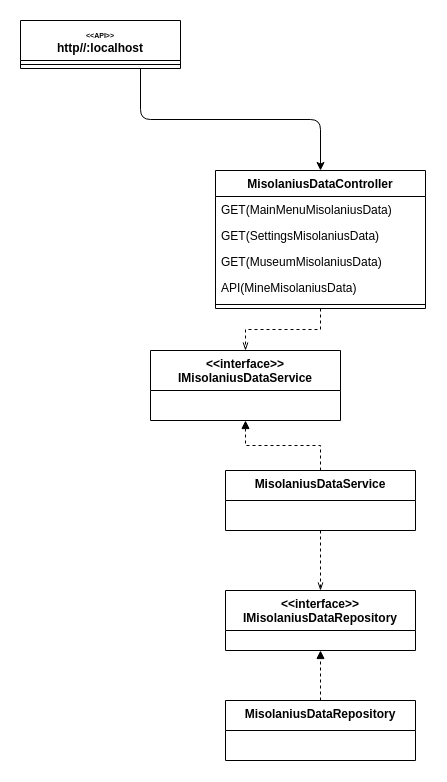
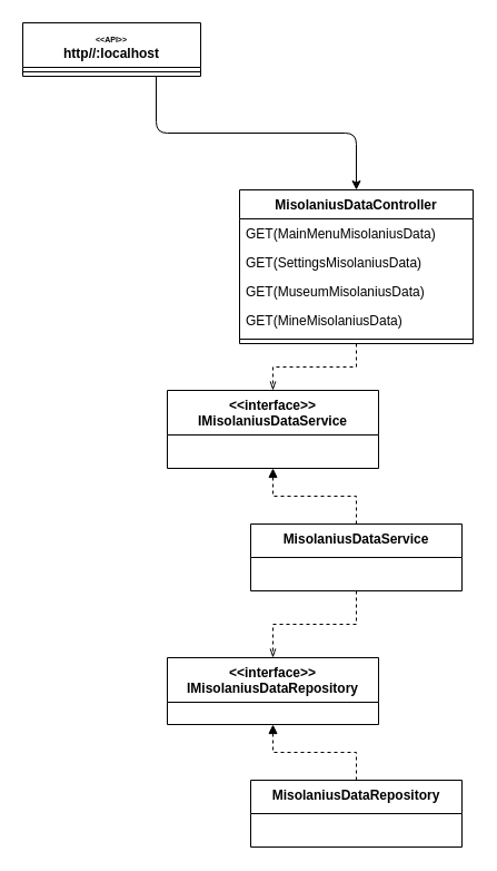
  <mxCell id="0" />
  <mxCell id="1" parent="0" />
  <mxCell id="2" style="edgeStyle=orthogonalEdgeStyle;orthogonalLoop=1;jettySize=auto;html=1;exitX=0.75;exitY=1;exitDx=0;exitDy=0;entryX=0.5;entryY=0;entryDx=0;entryDy=0;" parent="1" source="3" target="6" edge="1"><mxGeometry relative="1" as="geometry" /></mxCell>
  <mxCell id="3" value="&lt;font style=&quot;font-size: 7px;&quot;&gt;&amp;lt;&amp;lt;API&amp;gt;&amp;gt;&lt;/font&gt;&lt;br style=&quot;font-size: 6px;&quot;&gt;http//:localhost" style="swimlane;fontStyle=1;align=center;verticalAlign=top;childLayout=stackLayout;horizontal=1;startSize=40;horizontalStack=0;resizeParent=1;resizeParentMax=0;resizeLast=0;collapsible=1;marginBottom=0;whiteSpace=wrap;html=1;rounded=0;" parent="1" vertex="1"><mxGeometry x="20" y="20" width="160" height="48" as="geometry"><mxRectangle x="345" y="40" width="130" height="40" as="alternateBounds" /></mxGeometry></mxCell>
  <mxCell id="4" value="" style="line;strokeWidth=1;fillColor=none;align=left;verticalAlign=middle;spacingTop=-1;spacingLeft=3;spacingRight=3;rotatable=0;labelPosition=right;points=[];portConstraint=eastwest;strokeColor=inherit;rounded=0;" parent="3" vertex="1"><mxGeometry y="40" width="160" height="8" as="geometry" /></mxCell>
  <mxCell id="5" style="edgeStyle=orthogonalEdgeStyle;rounded=0;orthogonalLoop=1;jettySize=auto;html=1;entryX=0.5;entryY=0;entryDx=0;entryDy=0;dashed=1;endArrow=openThin;endFill=0;" parent="1" source="6" target="13" edge="1"><mxGeometry relative="1" as="geometry" /></mxCell>
  <mxCell id="6" value="MisolaniusDataController" style="swimlane;fontStyle=1;align=center;verticalAlign=top;childLayout=stackLayout;horizontal=1;startSize=26;horizontalStack=0;resizeParent=1;resizeParentMax=0;resizeLast=0;collapsible=1;marginBottom=0;whiteSpace=wrap;html=1;rounded=0;shadow=0;" parent="1" vertex="1"><mxGeometry x="215" y="170" width="210" height="138" as="geometry"><mxRectangle x="530" y="140" width="190" height="30" as="alternateBounds" /></mxGeometry></mxCell>
  <mxCell id="7" value="GET(MainMenuMisolaniusData)" style="text;strokeColor=none;fillColor=none;align=left;verticalAlign=top;spacingLeft=4;spacingRight=4;overflow=hidden;rotatable=0;points=[[0,0.5],[1,0.5]];portConstraint=eastwest;whiteSpace=wrap;html=1;" parent="6" vertex="1"><mxGeometry y="26" width="210" height="26" as="geometry" /></mxCell>
  <mxCell id="8" value="GET(SettingsMisolaniusData)" style="text;strokeColor=none;fillColor=none;align=left;verticalAlign=top;spacingLeft=4;spacingRight=4;overflow=hidden;rotatable=0;points=[[0,0.5],[1,0.5]];portConstraint=eastwest;whiteSpace=wrap;html=1;" parent="6" vertex="1"><mxGeometry y="52" width="210" height="26" as="geometry" /></mxCell>
  <mxCell id="9" value="GET(MuseumMisolaniusData)" style="text;strokeColor=none;fillColor=none;align=left;verticalAlign=top;spacingLeft=4;spacingRight=4;overflow=hidden;rotatable=0;points=[[0,0.5],[1,0.5]];portConstraint=eastwest;whiteSpace=wrap;html=1;" parent="6" vertex="1"><mxGeometry y="78" width="210" height="26" as="geometry" /></mxCell>
- <mxCell id="10" value="API(MineMisolaniusData)" style="text;strokeColor=none;fillColor=none;align=left;verticalAlign=top;spacingLeft=4;spacingRight=4;overflow=hidden;rotatable=0;points=[[0,0.5],[1,0.5]];portConstraint=eastwest;whiteSpace=wrap;html=1;" parent="6" vertex="1"><mxGeometry y="104" width="210" height="26" as="geometry" /></mxCell>
+ <mxCell id="10" value="GET(MineMisolaniusData)" style="text;strokeColor=none;fillColor=none;align=left;verticalAlign=top;spacingLeft=4;spacingRight=4;overflow=hidden;rotatable=0;points=[[0,0.5],[1,0.5]];portConstraint=eastwest;whiteSpace=wrap;html=1;" parent="6" vertex="1"><mxGeometry y="104" width="210" height="26" as="geometry" /></mxCell>
  <mxCell id="11" value="" style="line;strokeWidth=1;fillColor=none;align=left;verticalAlign=middle;spacingTop=-1;spacingLeft=3;spacingRight=3;rotatable=0;labelPosition=right;points=[];portConstraint=eastwest;strokeColor=inherit;" parent="6" vertex="1"><mxGeometry y="130" width="210" height="8" as="geometry" /></mxCell>
- <mxCell id="12" value="&amp;lt;&amp;lt;interface&amp;gt;&amp;gt;&lt;br&gt;IMisolaniusDataRepository" style="swimlane;fontStyle=1;align=center;verticalAlign=top;childLayout=stackLayout;horizontal=1;startSize=40;horizontalStack=0;resizeParent=1;resizeParentMax=0;resizeLast=0;collapsible=1;marginBottom=0;whiteSpace=wrap;html=1;" parent="1" vertex="1"><mxGeometry x="225" y="590" width="190" height="60" as="geometry" /></mxCell>
+ <mxCell id="12" value="&amp;lt;&amp;lt;interface&amp;gt;&amp;gt;&lt;br&gt;IMisolaniusDataRepository" style="swimlane;fontStyle=1;align=center;verticalAlign=top;childLayout=stackLayout;horizontal=1;startSize=40;horizontalStack=0;resizeParent=1;resizeParentMax=0;resizeLast=0;collapsible=1;marginBottom=0;whiteSpace=wrap;html=1;" parent="1" vertex="1"><mxGeometry x="150" y="590" width="190" height="60" as="geometry" /></mxCell>
  <mxCell id="13" value="&amp;lt;&amp;lt;interface&amp;gt;&amp;gt;&lt;br&gt;IMisolaniusDataService" style="swimlane;fontStyle=1;align=center;verticalAlign=top;childLayout=stackLayout;horizontal=1;startSize=40;horizontalStack=0;resizeParent=1;resizeParentMax=0;resizeLast=0;collapsible=1;marginBottom=0;whiteSpace=wrap;html=1;" parent="1" vertex="1"><mxGeometry x="150" y="350" width="190" height="70" as="geometry" /></mxCell>
  <mxCell id="14" style="edgeStyle=orthogonalEdgeStyle;rounded=0;orthogonalLoop=1;jettySize=auto;html=1;exitX=0.5;exitY=1;exitDx=0;exitDy=0;entryX=0.5;entryY=0;entryDx=0;entryDy=0;dashed=1;endArrow=openThin;endFill=0;" parent="1" source="16" target="12" edge="1"><mxGeometry relative="1" as="geometry" /></mxCell>
  <mxCell id="15" style="edgeStyle=orthogonalEdgeStyle;rounded=0;orthogonalLoop=1;jettySize=auto;html=1;exitX=0.5;exitY=0;exitDx=0;exitDy=0;entryX=0.5;entryY=1;entryDx=0;entryDy=0;dashed=1;endArrow=block;endFill=1;" parent="1" source="16" target="13" edge="1"><mxGeometry relative="1" as="geometry" /></mxCell>
  <mxCell id="16" value="MisolaniusDataService" style="swimlane;fontStyle=1;align=center;verticalAlign=top;childLayout=stackLayout;horizontal=1;startSize=30;horizontalStack=0;resizeParent=1;resizeParentMax=0;resizeLast=0;collapsible=1;marginBottom=0;whiteSpace=wrap;html=1;" parent="1" vertex="1"><mxGeometry x="225" y="470" width="190" height="60" as="geometry" /></mxCell>
  <mxCell id="17" style="edgeStyle=orthogonalEdgeStyle;rounded=0;orthogonalLoop=1;jettySize=auto;html=1;exitX=0.5;exitY=0;exitDx=0;exitDy=0;entryX=0.5;entryY=1;entryDx=0;entryDy=0;endArrow=block;endFill=1;dashed=1;" parent="1" source="18" target="12" edge="1"><mxGeometry relative="1" as="geometry" /></mxCell>
  <mxCell id="18" value="MisolaniusDataRepository" style="swimlane;fontStyle=1;align=center;verticalAlign=top;childLayout=stackLayout;horizontal=1;startSize=30;horizontalStack=0;resizeParent=1;resizeParentMax=0;resizeLast=0;collapsible=1;marginBottom=0;whiteSpace=wrap;html=1;" parent="1" vertex="1"><mxGeometry x="225" y="700" width="190" height="60" as="geometry" /></mxCell>
